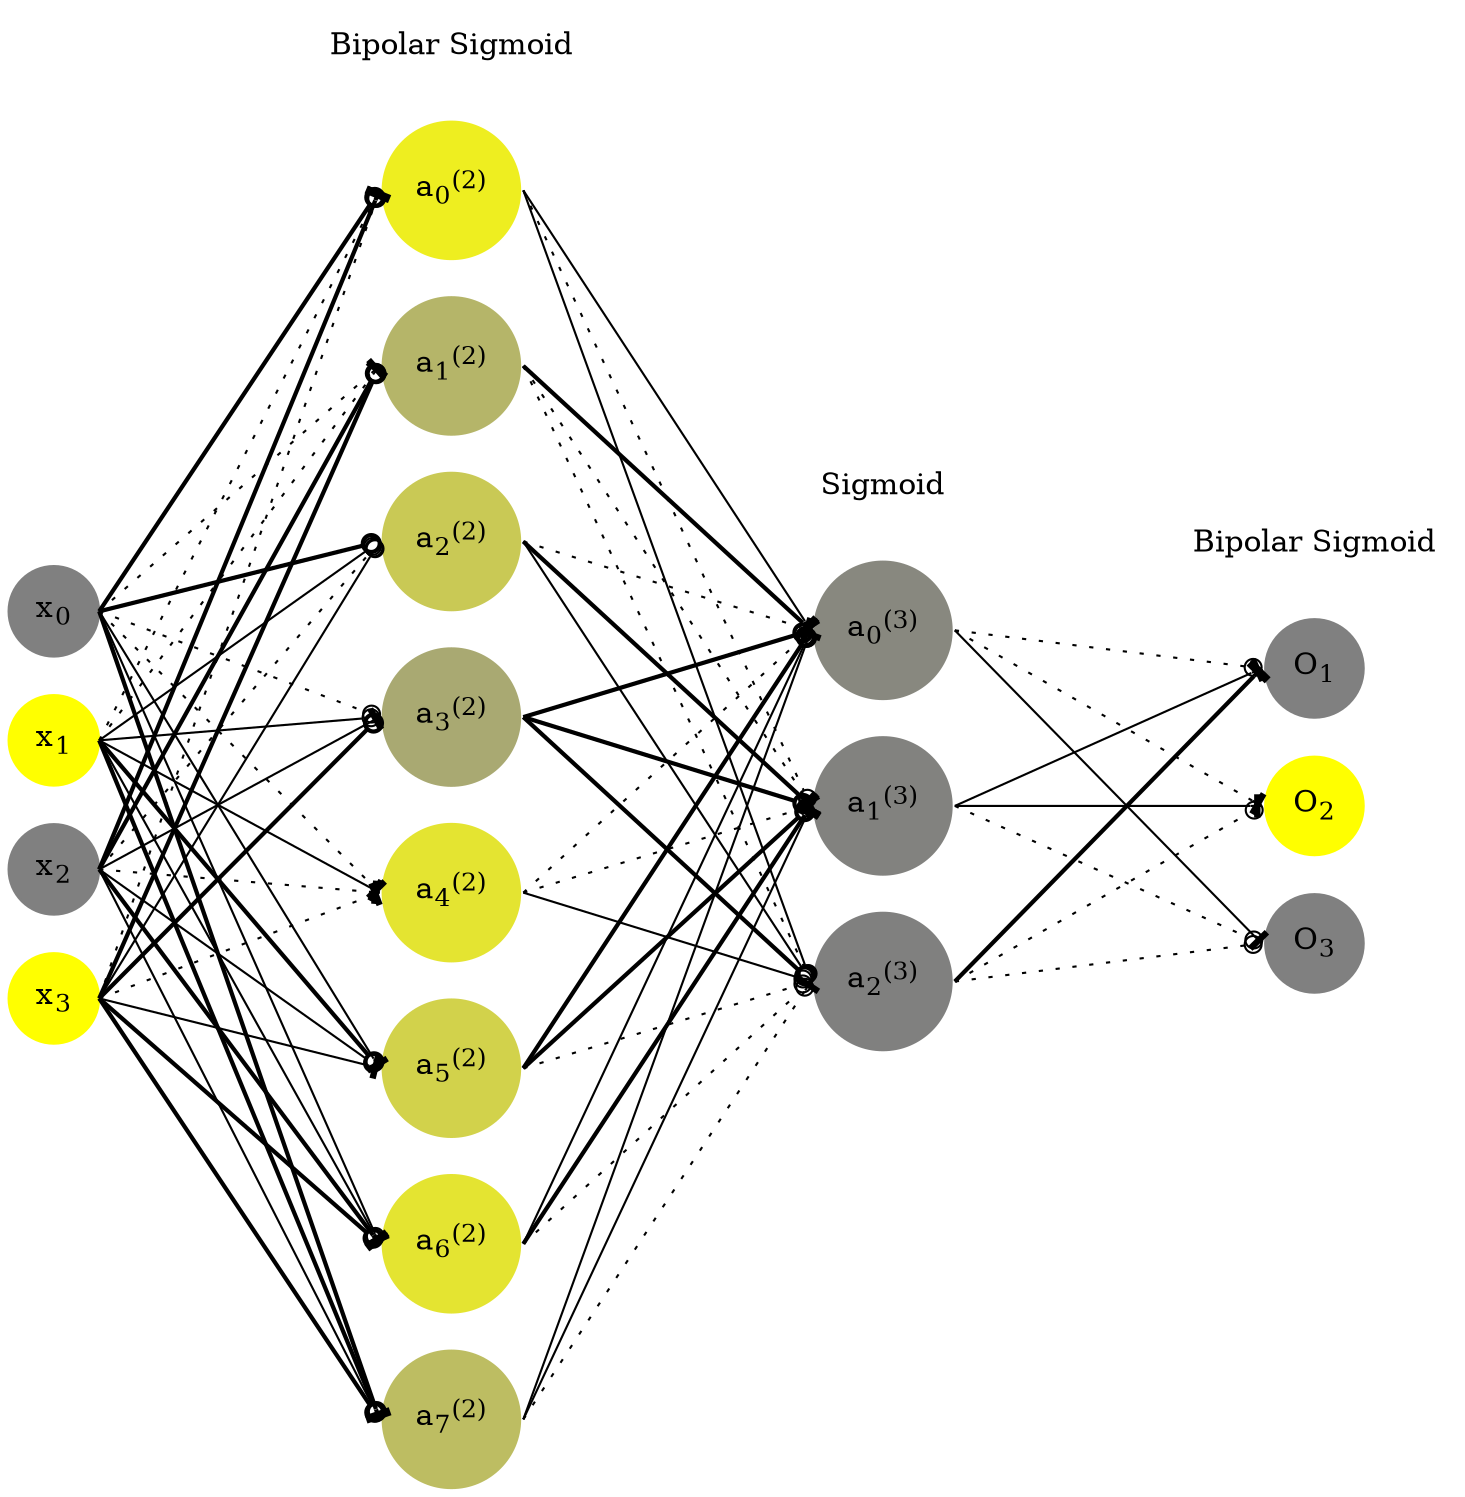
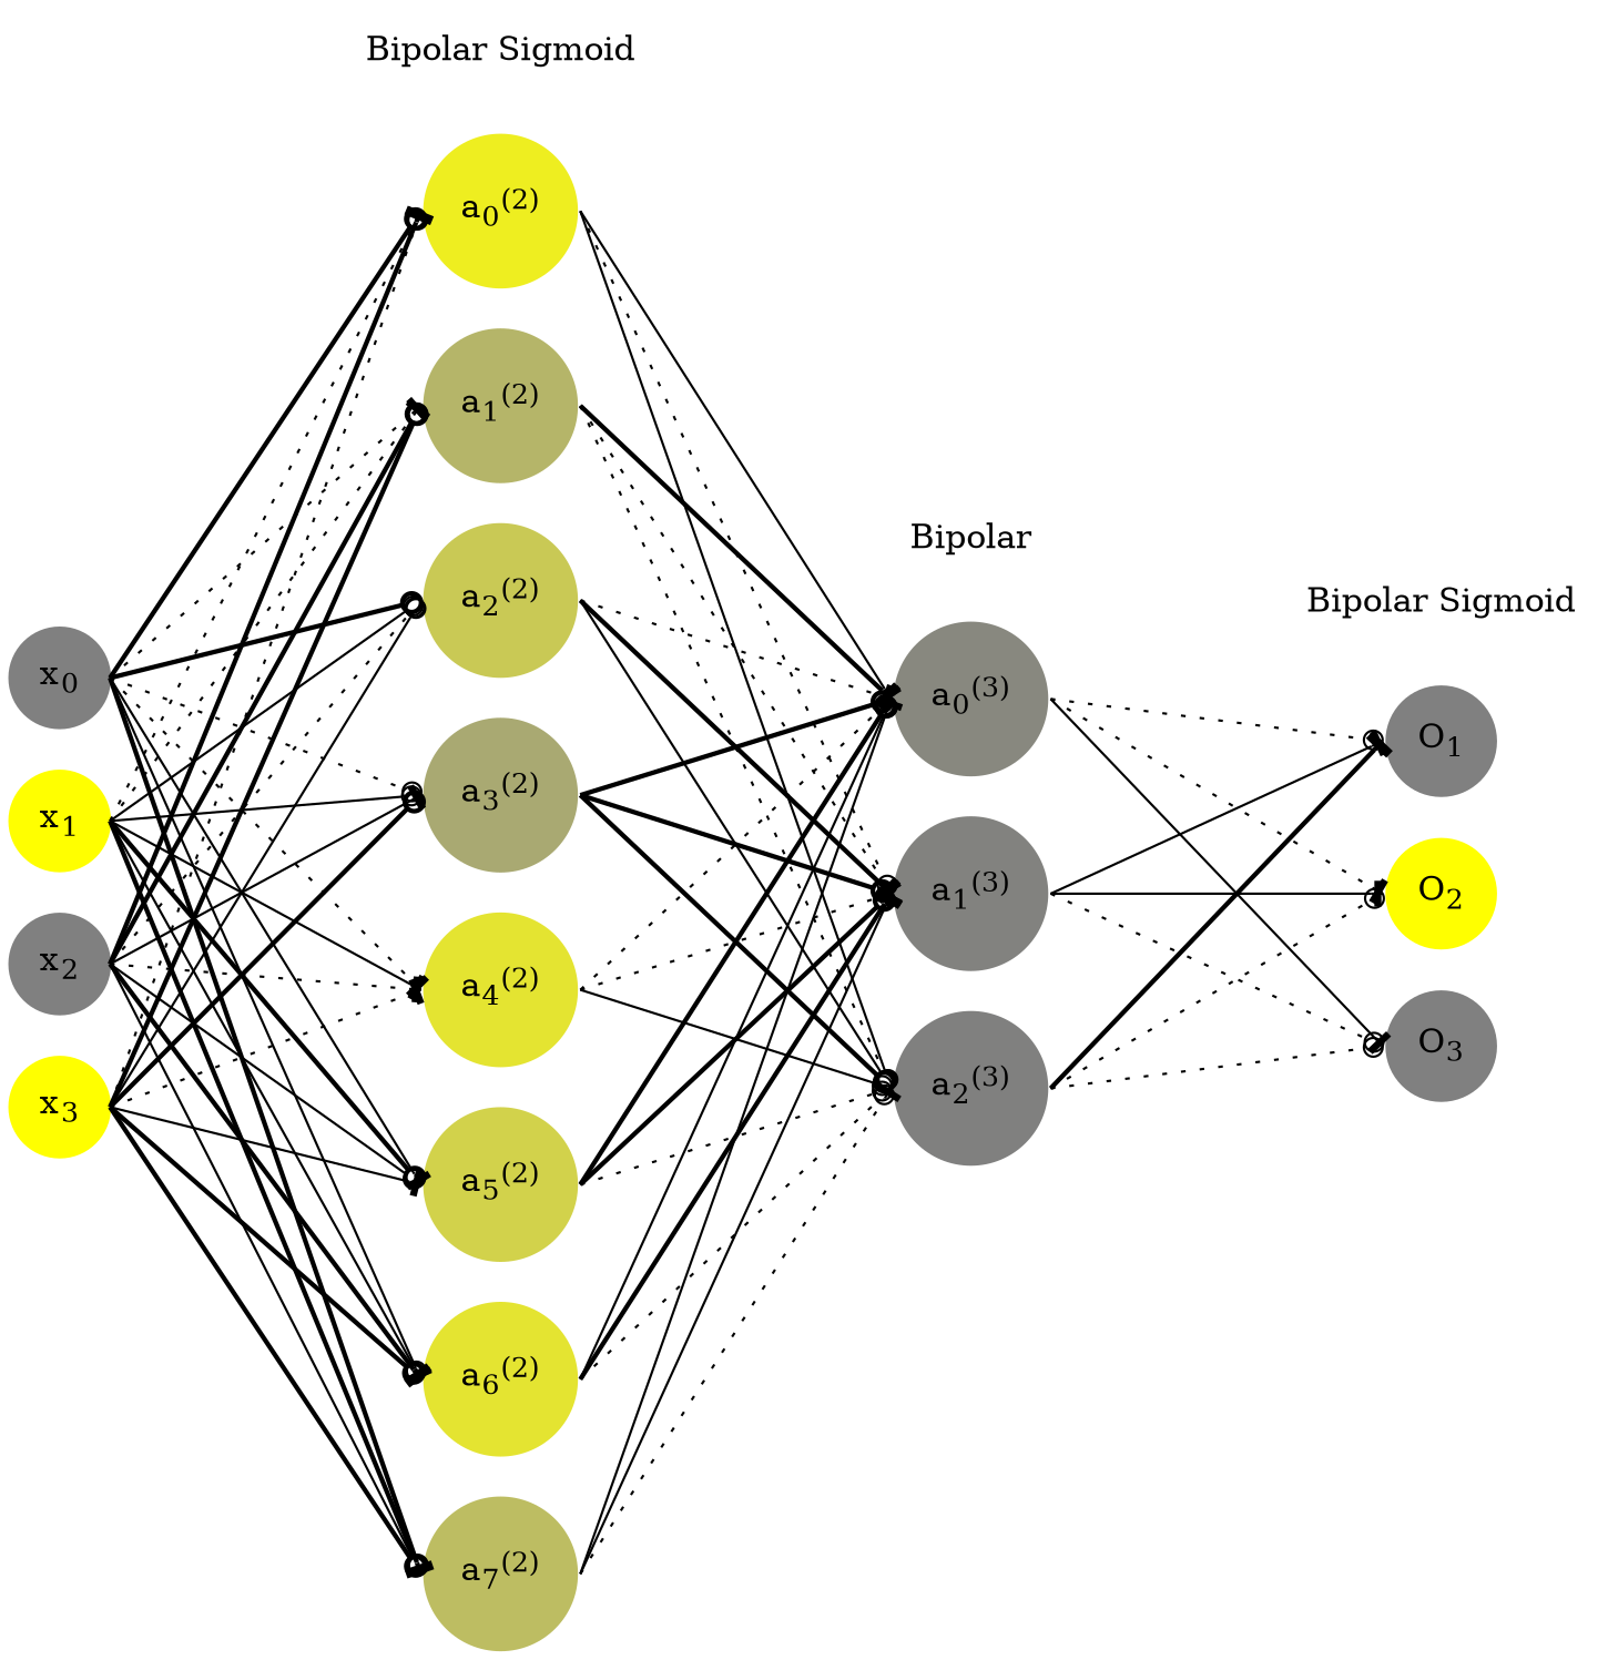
  digraph {
    rankdir=LR
    ranksep=1.4
    splines=false
    node [color="0.1667, 0.0, 0.5" fillcolor="0.1667, 0.0, 0.5" shape=circle style=filled]
    edge [headport=w style=dotted tailport=e arrowhead=odot]
    n1 [label=<x<sub>0</sub>>]
    n2 [color="0.1667, 1.0, 1.0" fillcolor="0.1667, 1.0, 1.0" label=<x<sub>1</sub>>]
    n3 [label=<x<sub>2</sub>>]
    n4 [color="0.1667, 1.0, 1.0" fillcolor="0.1667, 1.0, 1.0" label=<x<sub>3</sub>>]
    n5 [color="0.1667, 0.862948, 0.931474" fillcolor="0.1667, 0.862948, 0.931474" label=<a<sub>0</sub><sup>(2)</sup>>]
    n6 [color="0.1667, 0.418414, 0.709207" fillcolor="0.1667, 0.418414, 0.709207" label=<a<sub>1</sub><sup>(2)</sup>>]
    n7 [color="0.1667, 0.577761, 0.788881" fillcolor="0.1667, 0.577761, 0.788881" label=<a<sub>2</sub><sup>(2)</sup>>]
    n8 [color="0.1667, 0.321134, 0.660567" fillcolor="0.1667, 0.321134, 0.660567" label=<a<sub>3</sub><sup>(2)</sup>>]
    n9 [color="0.1667, 0.782175, 0.891088" fillcolor="0.1667, 0.782175, 0.891088" label=<a<sub>4</sub><sup>(2)</sup>>]
    n10 [color="0.1667, 0.641408, 0.820704" fillcolor="0.1667, 0.641408, 0.820704" label=<a<sub>5</sub><sup>(2)</sup>>]
    n11 [color="0.1667, 0.783371, 0.891686" fillcolor="0.1667, 0.783371, 0.891686" label=<a<sub>6</sub><sup>(2)</sup>>]
    n12 [color="0.1667, 0.481133, 0.740566" fillcolor="0.1667, 0.481133, 0.740566" label=<a<sub>7</sub><sup>(2)</sup>>]
    n13 [color="0.1667, 0.063034, 0.531517" fillcolor="0.1667, 0.063034, 0.531517" label=<a<sub>0</sub><sup>(3)</sup>>]
    n14 [color="0.1667, 0.022444, 0.511222" fillcolor="0.1667, 0.022444, 0.511222" label=<a<sub>1</sub><sup>(3)</sup>>]
    n15 [color="0.1667, 0.001033, 0.500517" fillcolor="0.1667, 0.001033, 0.500517" label=<a<sub>2</sub><sup>(3)</sup>>]
    n16 [label=<O<sub>1</sub>>]
    n17 [color="0.1667, 1.0, 1.0" fillcolor="0.1667, 1.0, 1.0" label=<O<sub>2</sub>>]
    n18 [label=<O<sub>3</sub>>]
    n19 [label="Bipolar Sigmoid" shape=plaintext color=red fillcolor="" style=""]
-   n20 [label=Sigmoid shape=plaintext color=brown fillcolor="" style=""]
+   n20 [label=Bipolar shape=plaintext color=brown fillcolor="" style=""]
    n21 [label="Bipolar Sigmoid" shape=plaintext color=red fillcolor="" style=""]
    subgraph sub_1 {
      n1
    }
    subgraph sub_2 {
      n2
    }
    subgraph sub_3 {
      n3
    }
    subgraph sub_4 {
      n4
    }
    subgraph sub_5 {
      n5
    }
    subgraph sub_6 {
      n6
    }
    subgraph sub_7 {
      n7
    }
    subgraph sub_8 {
      n8
    }
    subgraph sub_9 {
      n9
    }
    subgraph sub_10 {
      n10
    }
    subgraph sub_11 {
      n11
    }
    subgraph sub_12 {
      n12
    }
    subgraph sub_13 {
      n13
    }
    subgraph sub_14 {
      n14
    }
    subgraph sub_15 {
      n15
    }
    subgraph sub_16 {
      n16
    }
    subgraph sub_17 {
      n17
    }
    subgraph sub_18 {
      n18
    }
    subgraph sub_19 {
      rank=same
      n1
      n2
      n3
      n4
    }
    subgraph sub_20 {
      rank=same
      n5
      n6
      n7
      n8
      n9
      n10
      n11
      n12
    }
    subgraph sub_21 {
      rank=same
      n13
      n14
      n15
    }
    subgraph sub_22 {
      rank=same
      n16
      n17
      n18
    }
    subgraph sub_23 {
      rank=same
      n5
      n19
    }
    subgraph sub_24 {
      rank=same
      n13
      n20
    }
    subgraph sub_25 {
      rank=same
      n16
      n21
    }
    n1 -> n2 [style=invis arrowhead=""]
    n1 -> n5 [style=bold]
    n1 -> n6 [arrowhead=tee]
    n1 -> n7 [style=bold]
    n1 -> n8
    n1 -> n9 [arrowhead=tee]
    n1 -> n10 [style=solid arrowhead=tee]
    n1 -> n11 [style=solid arrowhead=tee]
    n1 -> n12 [style=bold arrowhead=tee]
    n2 -> n3 [style=invis arrowhead=""]
    n2 -> n5 [arrowhead=tee]
    n2 -> n6 [arrowhead=tee]
    n2 -> n7 [style=solid]
    n2 -> n8 [style=solid]
    n2 -> n9 [style=solid arrowhead=tee]
    n2 -> n10 [style=bold]
    n2 -> n11 [style=solid]
    n2 -> n12 [style=bold]
    n3 -> n4 [style=invis arrowhead=""]
    n3 -> n5 [style=bold arrowhead=tee]
    n3 -> n6 [style=bold]
    n3 -> n7
    n3 -> n8 [style=solid arrowhead=tee]
    n3 -> n9 [arrowhead=tee]
    n3 -> n10 [style=solid]
    n3 -> n11 [style=bold arrowhead=tee]
    n3 -> n12 [style=solid]
    n4 -> n5
    n4 -> n6 [style=bold]
    n4 -> n7 [style=solid]
    n4 -> n8 [style=bold]
    n4 -> n9 [arrowhead=tee]
    n4 -> n10 [style=solid arrowhead=tee]
    n4 -> n11 [style=bold]
    n4 -> n12 [style=bold]
    n5 -> n6 [style=invis arrowhead=""]
    n5 -> n13 [style=solid arrowhead=tee]
    n5 -> n14
    n5 -> n15 [style=solid]
    n6 -> n7 [style=invis arrowhead=""]
    n6 -> n13 [style=bold arrowhead=tee]
    n6 -> n14 [arrowhead=tee]
    n6 -> n15
    n7 -> n8 [style=invis arrowhead=""]
    n7 -> n13 [arrowhead=tee]
    n7 -> n14 [style=bold arrowhead=tee]
    n7 -> n15 [style=solid]
    n8 -> n9 [style=invis arrowhead=""]
    n8 -> n13 [style=bold]
    n8 -> n14 [style=bold]
    n8 -> n15 [style=bold]
    n9 -> n10 [style=invis arrowhead=""]
    n9 -> n13
    n9 -> n14 [arrowhead=tee]
    n9 -> n15 [style=solid]
    n10 -> n11 [style=invis arrowhead=""]
    n10 -> n13 [style=bold]
    n10 -> n14 [style=bold]
    n10 -> n15
    n11 -> n12 [style=invis arrowhead=""]
    n11 -> n13 [style=solid]
    n11 -> n14 [style=bold arrowhead=tee]
    n11 -> n15
    n12 -> n13 [style=solid arrowhead=tee]
    n12 -> n14 [style=solid arrowhead=tee]
    n12 -> n15 [arrowhead=tee]
    n13 -> n14 [style=invis arrowhead=""]
    n13 -> n16
    n13 -> n17 [arrowhead=tee]
    n13 -> n18 [style=solid arrowhead=tee]
    n14 -> n15 [style=invis arrowhead=""]
    n14 -> n16 [style=solid arrowhead=tee]
    n14 -> n17 [style=solid arrowhead=tee]
    n14 -> n18
    n15 -> n16 [style=bold arrowhead=tee]
    n15 -> n17
    n15 -> n18
    n16 -> n17 [style=invis arrowhead=""]
    n17 -> n18 [style=invis arrowhead=""]
    n19 -> n5 [style=invis arrowhead=""]
    n20 -> n13 [style=invis arrowhead=""]
    n21 -> n16 [style=invis arrowhead=""]
  }
